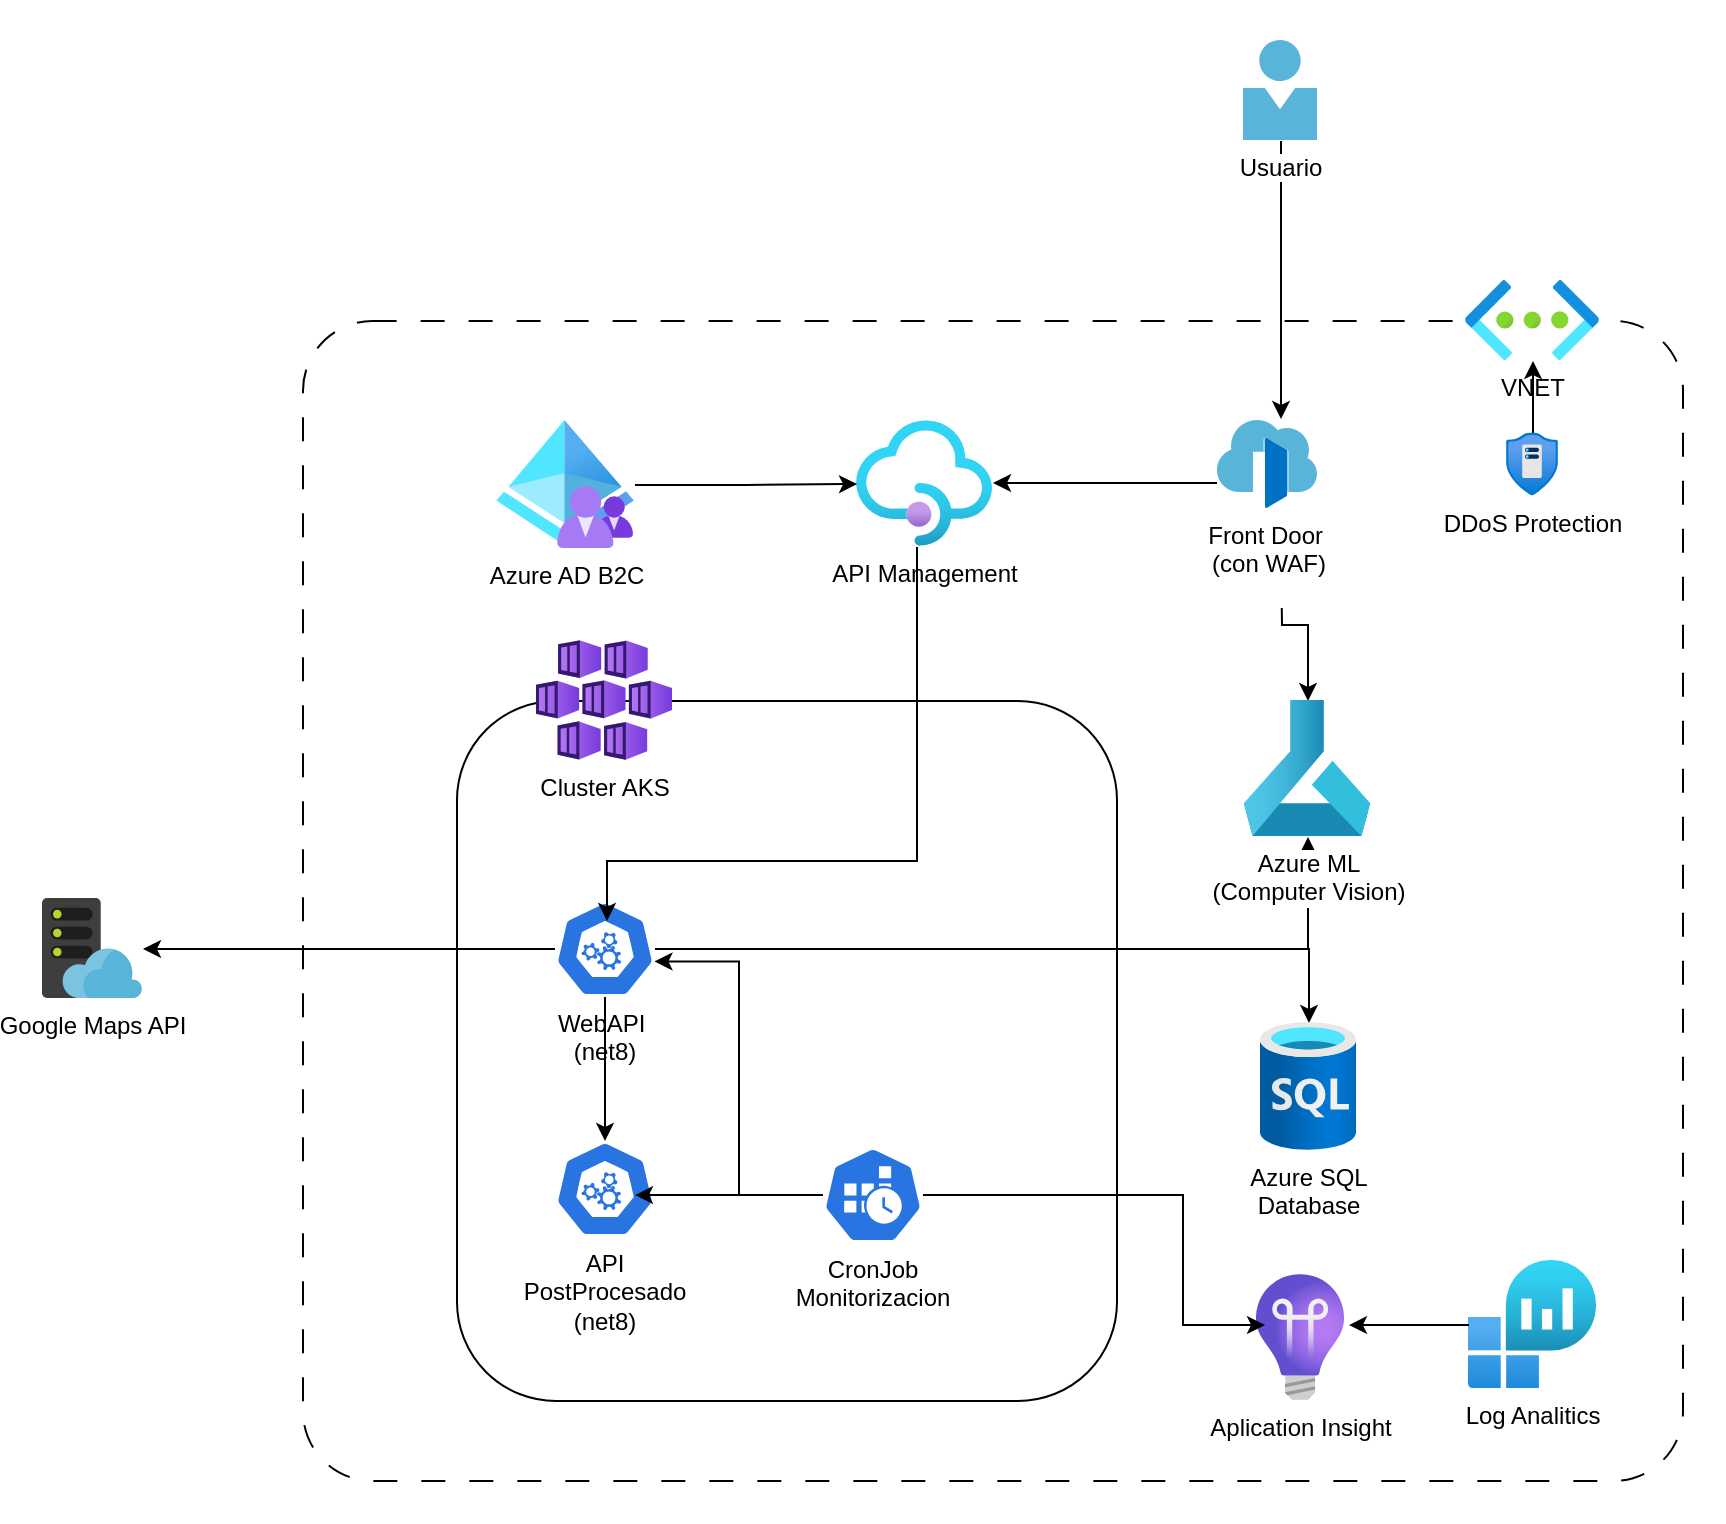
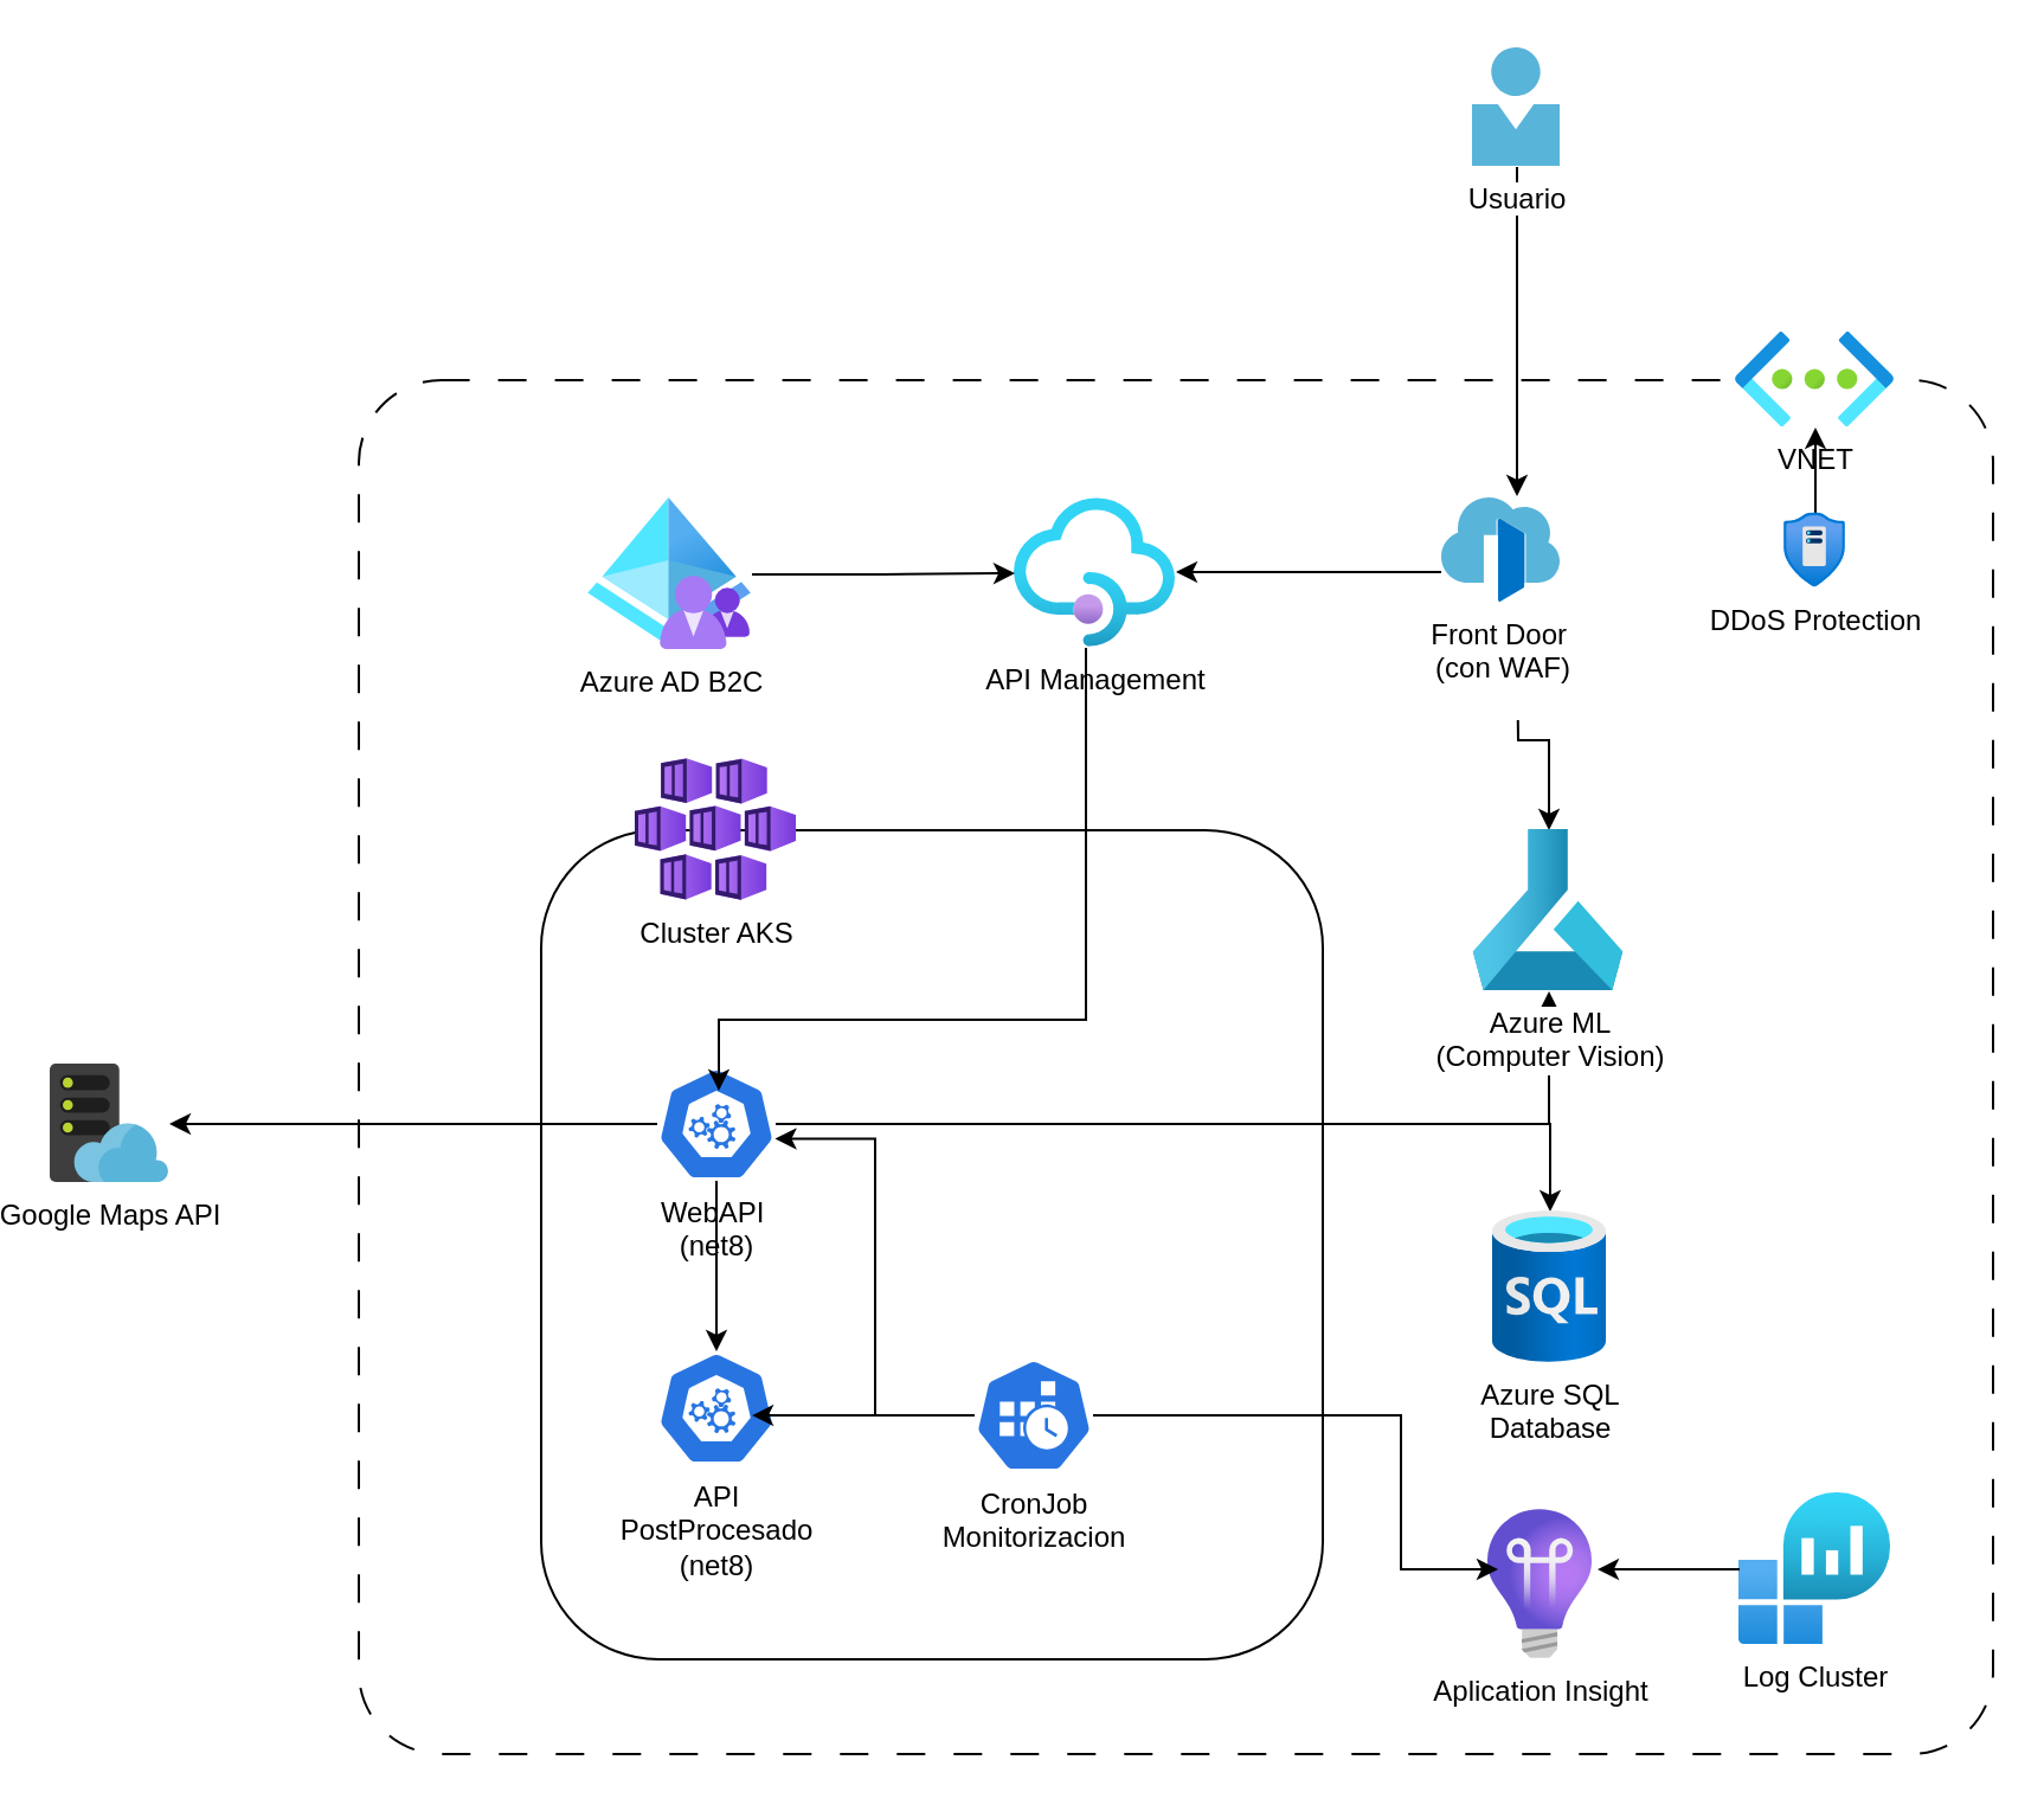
  <mxCell id="0" />
  <mxCell id="1" parent="0" />
  <mxCell id="2" value="" style="rounded=1;whiteSpace=wrap;html=1;arcSize=6;fillColor=none;dashed=1;dashPattern=12 12;" vertex="1" parent="1"><mxGeometry x="150" y="160" width="690" height="580" as="geometry" /></mxCell>
  <mxCell id="3" style="edgeStyle=orthogonalEdgeStyle;rounded=0;orthogonalLoop=1;jettySize=auto;html=1;" edge="1" parent="1" target="6"><mxGeometry relative="1" as="geometry"><mxPoint x="607" y="241" as="sourcePoint" /></mxGeometry></mxCell>
  <mxCell id="4" value="" style="edgeStyle=orthogonalEdgeStyle;rounded=0;orthogonalLoop=1;jettySize=auto;html=1;" edge="1" parent="1" target="19"><mxGeometry relative="1" as="geometry"><mxPoint x="639" y="273" as="sourcePoint" /></mxGeometry></mxCell>
  <mxCell id="5" value="VNET&lt;div&gt;&lt;br&gt;&lt;/div&gt;" style="image;aspect=fixed;html=1;points=[];align=center;fontSize=12;image=img/lib/azure2/networking/Virtual_Networks.svg;imageBackground=default;" vertex="1" parent="1"><mxGeometry x="731.5" y="140" width="67" height="40" as="geometry" /></mxCell>
  <mxCell id="6" value="API Management" style="image;aspect=fixed;html=1;points=[];align=center;fontSize=12;image=img/lib/azure2/app_services/API_Management_Services.svg;" vertex="1" parent="1"><mxGeometry x="427" y="210" width="68" height="63" as="geometry" /></mxCell>
  <mxCell id="7" style="edgeStyle=orthogonalEdgeStyle;rounded=0;orthogonalLoop=1;jettySize=auto;html=1;" edge="1" parent="1" source="8" target="6"><mxGeometry relative="1" as="geometry" /></mxCell>
  <mxCell id="8" value="Azure AD B2C" style="image;aspect=fixed;html=1;points=[];align=center;fontSize=12;image=img/lib/azure2/identity/Azure_AD_B2C.svg;" vertex="1" parent="1"><mxGeometry x="247" y="210" width="69" height="64" as="geometry" /></mxCell>
  <mxCell id="9" style="edgeStyle=orthogonalEdgeStyle;rounded=0;orthogonalLoop=1;jettySize=auto;html=1;" edge="1" parent="1" source="10"><mxGeometry relative="1" as="geometry"><mxPoint x="639" y="209" as="targetPoint" /></mxGeometry></mxCell>
  <mxCell id="10" value="Usuario" style="image;sketch=0;aspect=fixed;html=1;points=[];align=center;fontSize=12;image=img/lib/mscae/Person.svg;" vertex="1" parent="1"><mxGeometry x="620.5" y="20" width="37" height="50" as="geometry" /></mxCell>
  <mxCell id="11" style="edgeStyle=orthogonalEdgeStyle;rounded=0;orthogonalLoop=1;jettySize=auto;html=1;" edge="1" parent="1" source="12" target="5"><mxGeometry relative="1" as="geometry" /></mxCell>
  <mxCell id="12" value="DDoS Protection" style="image;aspect=fixed;html=1;points=[];align=center;fontSize=12;image=img/lib/azure2/networking/DDoS_Protection_Plans.svg;" vertex="1" parent="1"><mxGeometry x="752" y="216.21" width="26" height="31.57" as="geometry" /></mxCell>
  <mxCell id="13" value="" style="rounded=1;whiteSpace=wrap;html=1;" vertex="1" parent="1"><mxGeometry x="227" y="350" width="330" height="350" as="geometry" /></mxCell>
  <mxCell id="14" value="Cluster AKS" style="image;aspect=fixed;html=1;points=[];align=center;fontSize=12;image=img/lib/azure2/compute/Kubernetes_Services.svg;" vertex="1" parent="1"><mxGeometry x="267" y="320" width="68" height="60" as="geometry" /></mxCell>
  <mxCell id="15" style="edgeStyle=orthogonalEdgeStyle;rounded=0;orthogonalLoop=1;jettySize=auto;html=1;" edge="1" parent="1" source="18" target="21"><mxGeometry relative="1" as="geometry" /></mxCell>
  <mxCell id="16" style="edgeStyle=orthogonalEdgeStyle;rounded=0;orthogonalLoop=1;jettySize=auto;html=1;" edge="1" parent="1" source="18" target="19"><mxGeometry relative="1" as="geometry" /></mxCell>
  <mxCell id="17" style="edgeStyle=orthogonalEdgeStyle;rounded=0;orthogonalLoop=1;jettySize=auto;html=1;" edge="1" parent="1" source="18" target="23"><mxGeometry relative="1" as="geometry" /></mxCell>
  <mxCell id="18" value="WebAPI&amp;nbsp;&lt;div&gt;(net8)&lt;/div&gt;" style="aspect=fixed;sketch=0;html=1;dashed=0;whitespace=wrap;verticalLabelPosition=bottom;verticalAlign=top;fillColor=#2875E2;strokeColor=#ffffff;points=[[0.005,0.63,0],[0.1,0.2,0],[0.9,0.2,0],[0.5,0,0],[0.995,0.63,0],[0.72,0.99,0],[0.5,1,0],[0.28,0.99,0]];shape=mxgraph.kubernetes.icon2;prIcon=api" vertex="1" parent="1"><mxGeometry x="276" y="450" width="50" height="48" as="geometry" /></mxCell>
  <mxCell id="19" value="Azure ML&lt;div&gt;(Computer Vision)&lt;/div&gt;" style="image;aspect=fixed;html=1;points=[];align=center;fontSize=12;image=img/lib/azure2/ai_machine_learning/Machine_Learning.svg;" vertex="1" parent="1"><mxGeometry x="620.5" y="350" width="64" height="68" as="geometry" /></mxCell>
  <mxCell id="20" style="edgeStyle=orthogonalEdgeStyle;rounded=0;orthogonalLoop=1;jettySize=auto;html=1;entryX=0.52;entryY=0.208;entryDx=0;entryDy=0;entryPerimeter=0;" edge="1" parent="1" source="6" target="18"><mxGeometry relative="1" as="geometry"><Array as="points"><mxPoint x="457" y="430" /><mxPoint x="302" y="430" /></Array></mxGeometry></mxCell>
  <mxCell id="21" value="Google Maps API" style="image;sketch=0;aspect=fixed;html=1;points=[];align=center;fontSize=12;image=img/lib/mscae/WebHosting.svg;" vertex="1" parent="1"><mxGeometry x="20" y="449" width="50" height="50" as="geometry" /></mxCell>
  <mxCell id="22" value="API&lt;div&gt;PostProcesado&lt;/div&gt;&lt;div&gt;(net8)&lt;/div&gt;" style="aspect=fixed;sketch=0;html=1;dashed=0;whitespace=wrap;verticalLabelPosition=bottom;verticalAlign=top;fillColor=#2875E2;strokeColor=#ffffff;points=[[0.005,0.63,0],[0.1,0.2,0],[0.9,0.2,0],[0.5,0,0],[0.995,0.63,0],[0.72,0.99,0],[0.5,1,0],[0.28,0.99,0]];shape=mxgraph.kubernetes.icon2;prIcon=c_c_m" vertex="1" parent="1"><mxGeometry x="276" y="570" width="50" height="48" as="geometry" /></mxCell>
  <mxCell id="23" value="Azure SQL&lt;div&gt;Database&lt;/div&gt;" style="image;aspect=fixed;html=1;points=[];align=center;fontSize=12;image=img/lib/azure2/databases/SQL_Database.svg;" vertex="1" parent="1"><mxGeometry x="629" y="511" width="48" height="64" as="geometry" /></mxCell>
  <mxCell id="24" style="edgeStyle=orthogonalEdgeStyle;rounded=0;orthogonalLoop=1;jettySize=auto;html=1;entryX=0.5;entryY=0;entryDx=0;entryDy=0;entryPerimeter=0;" edge="1" parent="1" source="18" target="22"><mxGeometry relative="1" as="geometry" /></mxCell>
  <mxCell id="25" value="Aplication Insight" style="image;aspect=fixed;html=1;points=[];align=center;fontSize=12;image=img/lib/azure2/devops/Application_Insights.svg;" vertex="1" parent="1"><mxGeometry x="627" y="637" width="44" height="63" as="geometry" /></mxCell>
- <mxCell id="26" value="Log Analitics&lt;div&gt;&lt;br&gt;&lt;/div&gt;" style="image;aspect=fixed;html=1;points=[];align=center;fontSize=12;image=img/lib/azure2/analytics/Log_Analytics_Workspaces.svg;" vertex="1" parent="1"><mxGeometry x="733" y="630" width="64" height="64" as="geometry" /></mxCell>
+ <mxCell id="26" value="Log Cluster&lt;div&gt;&lt;br&gt;&lt;/div&gt;" style="image;aspect=fixed;html=1;points=[];align=center;fontSize=12;image=img/lib/azure2/analytics/Log_Analytics_Workspaces.svg;" vertex="1" parent="1"><mxGeometry x="733" y="630" width="64" height="64" as="geometry" /></mxCell>
  <mxCell id="27" style="edgeStyle=orthogonalEdgeStyle;rounded=0;orthogonalLoop=1;jettySize=auto;html=1;entryX=1.045;entryY=0.397;entryDx=0;entryDy=0;entryPerimeter=0;" edge="1" parent="1" source="26" target="25"><mxGeometry relative="1" as="geometry" /></mxCell>
  <mxCell id="28" value="CronJob&lt;div&gt;Monitorizacion&lt;/div&gt;&lt;div&gt;&lt;br&gt;&lt;/div&gt;" style="aspect=fixed;sketch=0;html=1;dashed=0;whitespace=wrap;verticalLabelPosition=bottom;verticalAlign=top;fillColor=#2875E2;strokeColor=#ffffff;points=[[0.005,0.63,0],[0.1,0.2,0],[0.9,0.2,0],[0.5,0,0],[0.995,0.63,0],[0.72,0.99,0],[0.5,1,0],[0.28,0.99,0]];shape=mxgraph.kubernetes.icon2;prIcon=cronjob" vertex="1" parent="1"><mxGeometry x="410" y="573" width="50" height="48" as="geometry" /></mxCell>
  <mxCell id="29" style="edgeStyle=orthogonalEdgeStyle;rounded=0;orthogonalLoop=1;jettySize=auto;html=1;entryX=0.995;entryY=0.63;entryDx=0;entryDy=0;entryPerimeter=0;" edge="1" parent="1" source="28" target="18"><mxGeometry relative="1" as="geometry" /></mxCell>
  <mxCell id="30" style="edgeStyle=orthogonalEdgeStyle;rounded=0;orthogonalLoop=1;jettySize=auto;html=1;entryX=0.8;entryY=0.563;entryDx=0;entryDy=0;entryPerimeter=0;" edge="1" parent="1" source="28" target="22"><mxGeometry relative="1" as="geometry" /></mxCell>
  <mxCell id="31" style="edgeStyle=orthogonalEdgeStyle;rounded=0;orthogonalLoop=1;jettySize=auto;html=1;entryX=0.091;entryY=0.397;entryDx=0;entryDy=0;entryPerimeter=0;" edge="1" parent="1" source="28" target="25"><mxGeometry relative="1" as="geometry"><Array as="points"><mxPoint x="590" y="597" /><mxPoint x="590" y="662" /></Array></mxGeometry></mxCell>
  <mxCell id="32" value="Front Door&amp;nbsp;&lt;div&gt;&lt;div&gt;(con WAF)&lt;div&gt;&lt;br&gt;&lt;/div&gt;&lt;/div&gt;&lt;/div&gt;" style="image;sketch=0;aspect=fixed;html=1;points=[];align=center;fontSize=12;image=img/lib/mscae/Front_Doors.svg;" vertex="1" parent="1"><mxGeometry x="607.5" y="210" width="50" height="44" as="geometry" /></mxCell>
